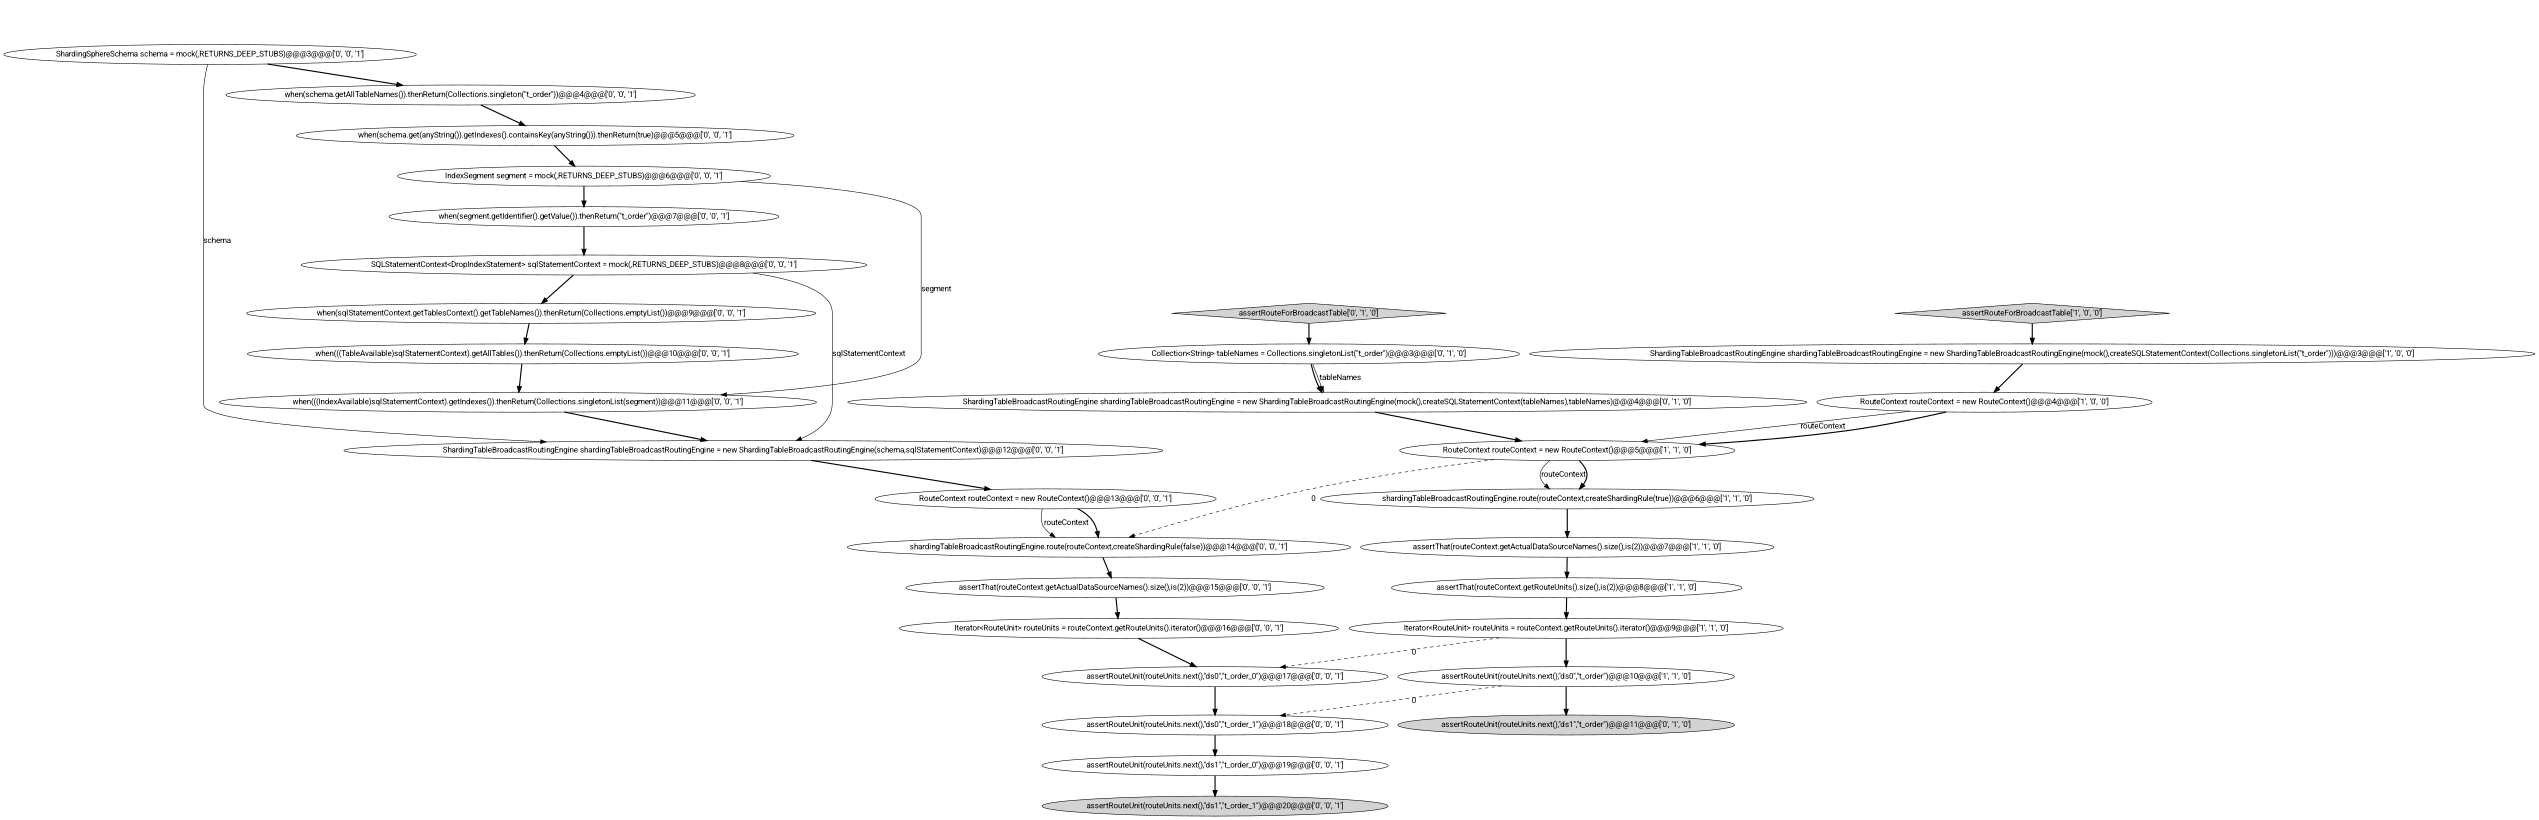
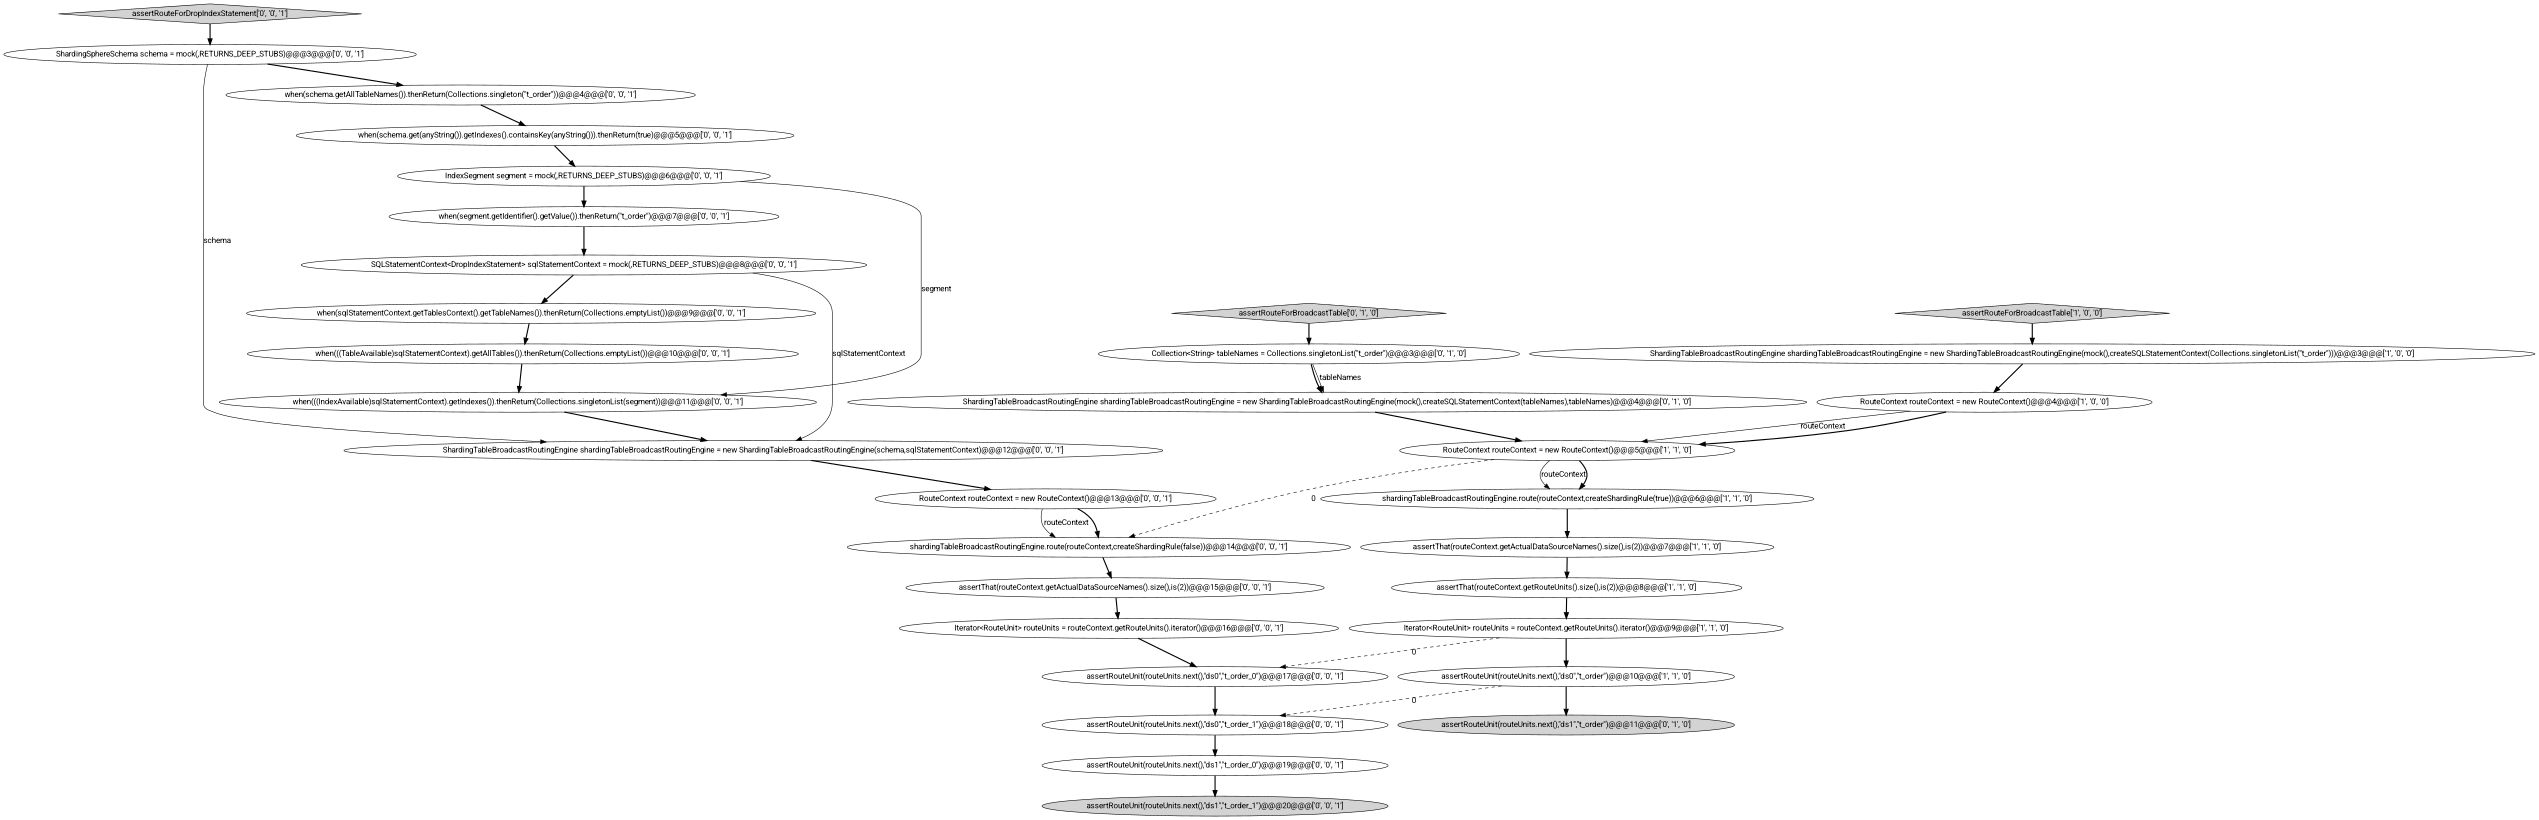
  digraph {
    fontname=Roboto
    node [fillcolor=white shape=ellipse style=filled fontname=Roboto]
    edge [style=bold fontname=Roboto]
    n1 [fillcolor=lightgray label="assertRouteForBroadcastTable['1', '0', '0']" shape=diamond]
    n2 [label="ShardingTableBroadcastRoutingEngine shardingTableBroadcastRoutingEngine = new ShardingTableBroadcastRoutingEngine(mock(),createSQLStatementContext(Collections.singletonList(\"t_order\")))@@@3@@@['1', '0', '0']"]
    n3 [label="Collection<String> tableNames = Collections.singletonList(\"t_order\")@@@3@@@['0', '1', '0']"]
    n4 [label="ShardingTableBroadcastRoutingEngine shardingTableBroadcastRoutingEngine = new ShardingTableBroadcastRoutingEngine(mock(),createSQLStatementContext(tableNames),tableNames)@@@4@@@['0', '1', '0']"]
    n5 [label="Iterator<RouteUnit> routeUnits = routeContext.getRouteUnits().iterator()@@@16@@@['0', '0', '1']"]
    n6 [label="assertRouteUnit(routeUnits.next(),\"ds0\",\"t_order_0\")@@@17@@@['0', '0', '1']"]
    n7 [label="Iterator<RouteUnit> routeUnits = routeContext.getRouteUnits().iterator()@@@9@@@['1', '1', '0']"]
    n8 [label="assertRouteUnit(routeUnits.next(),\"ds0\",\"t_order\")@@@10@@@['1', '1', '0']"]
    n9 [fillcolor=lightgray label="assertRouteUnit(routeUnits.next(),\"ds1\",\"t_order\")@@@11@@@['0', '1', '0']"]
+   n10 [fillcolor=lightgray label="assertRouteForDropIndexStatement['0', '0', '1']" shape=diamond]
    n11 [label="ShardingSphereSchema schema = mock(,RETURNS_DEEP_STUBS)@@@3@@@['0', '0', '1']"]
    n12 [label="when(sqlStatementContext.getTablesContext().getTableNames()).thenReturn(Collections.emptyList())@@@9@@@['0', '0', '1']"]
    n13 [label="when(((TableAvailable)sqlStatementContext).getAllTables()).thenReturn(Collections.emptyList())@@@10@@@['0', '0', '1']"]
    n14 [label="assertThat(routeContext.getActualDataSourceNames().size(),is(2))@@@15@@@['0', '0', '1']"]
    n15 [label="when(schema.get(anyString()).getIndexes().containsKey(anyString())).thenReturn(true)@@@5@@@['0', '0', '1']"]
    n16 [label="IndexSegment segment = mock(,RETURNS_DEEP_STUBS)@@@6@@@['0', '0', '1']"]
    n17 [label="when(((IndexAvailable)sqlStatementContext).getIndexes()).thenReturn(Collections.singletonList(segment))@@@11@@@['0', '0', '1']"]
    n18 [fillcolor=lightgray label="assertRouteUnit(routeUnits.next(),\"ds1\",\"t_order_1\")@@@20@@@['0', '0', '1']"]
    n19 [label="shardingTableBroadcastRoutingEngine.route(routeContext,createShardingRule(true))@@@6@@@['1', '1', '0']"]
    n20 [label="assertThat(routeContext.getActualDataSourceNames().size(),is(2))@@@7@@@['1', '1', '0']"]
    n21 [label="assertThat(routeContext.getRouteUnits().size(),is(2))@@@8@@@['1', '1', '0']"]
    n22 [label="shardingTableBroadcastRoutingEngine.route(routeContext,createShardingRule(false))@@@14@@@['0', '0', '1']"]
    n23 [label="RouteContext routeContext = new RouteContext()@@@13@@@['0', '0', '1']"]
    n24 [label="ShardingTableBroadcastRoutingEngine shardingTableBroadcastRoutingEngine = new ShardingTableBroadcastRoutingEngine(schema,sqlStatementContext)@@@12@@@['0', '0', '1']"]
    n25 [label="when(segment.getIdentifier().getValue()).thenReturn(\"t_order\")@@@7@@@['0', '0', '1']"]
    n26 [label="SQLStatementContext<DropIndexStatement> sqlStatementContext = mock(,RETURNS_DEEP_STUBS)@@@8@@@['0', '0', '1']"]
    n27 [label="RouteContext routeContext = new RouteContext()@@@5@@@['1', '1', '0']"]
    n28 [label="assertRouteUnit(routeUnits.next(),\"ds0\",\"t_order_1\")@@@18@@@['0', '0', '1']"]
    n29 [label="when(schema.getAllTableNames()).thenReturn(Collections.singleton(\"t_order\"))@@@4@@@['0', '0', '1']"]
    n30 [fillcolor=lightgray label="assertRouteForBroadcastTable['0', '1', '0']" shape=diamond]
    n31 [label="RouteContext routeContext = new RouteContext()@@@4@@@['1', '0', '0']"]
    n32 [label="assertRouteUnit(routeUnits.next(),\"ds1\",\"t_order_0\")@@@19@@@['0', '0', '1']"]
    n1 -> n2
    n2 -> n31
    n3 -> n4
    n3 -> n4 [label=tableNames style=solid]
    n4 -> n27
    n5 -> n6
    n6 -> n28
    n7 -> n6 [label=0 style=dashed]
    n7 -> n8
    n8 -> n9
    n8 -> n28 [label=0 style=dashed]
+   n10 -> n11
    n11 -> n24 [label=schema style=solid]
    n11 -> n29
    n12 -> n13
    n13 -> n17
    n14 -> n5
    n15 -> n16
    n16 -> n17 [label=segment style=solid]
    n16 -> n25
    n17 -> n24
    n19 -> n20
    n20 -> n21
    n21 -> n7
    n22 -> n14
    n23 -> n22
    n23 -> n22 [label=routeContext style=solid]
    n24 -> n23
    n25 -> n26
    n26 -> n12
    n26 -> n24 [label=sqlStatementContext style=solid]
    n27 -> n19 [label=routeContext style=solid]
    n27 -> n19
    n27 -> n22 [label=0 style=dashed]
    n28 -> n32
    n29 -> n15
    n30 -> n3
    n31 -> n27 [label=routeContext style=solid]
    n31 -> n27
    n32 -> n18
  }
